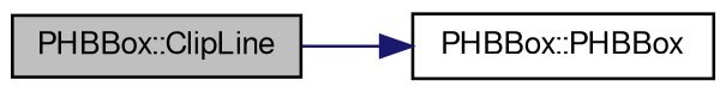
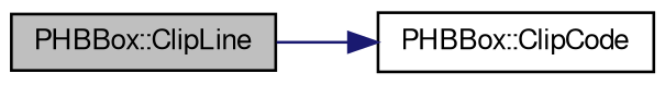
  digraph {
    rankdir=LR
    node [color=black fontname=FreeSans fontsize=10 shape=record]
    n1 [fillcolor=grey75 fontcolor=black height=0.2 label="PHBBox::ClipLine" style=filled width=0.4]
-   n2 [height=0.2 label="PHBBox::PHBBox" width=0.4]
+   n2 [height=0.2 label="PHBBox::ClipCode" width=0.4]
    n1 -> n2 [color=midnightblue fontname=FreeSans fontsize=10 labelfontname=FreeSans labelfontsize=10 style=solid]
  }
